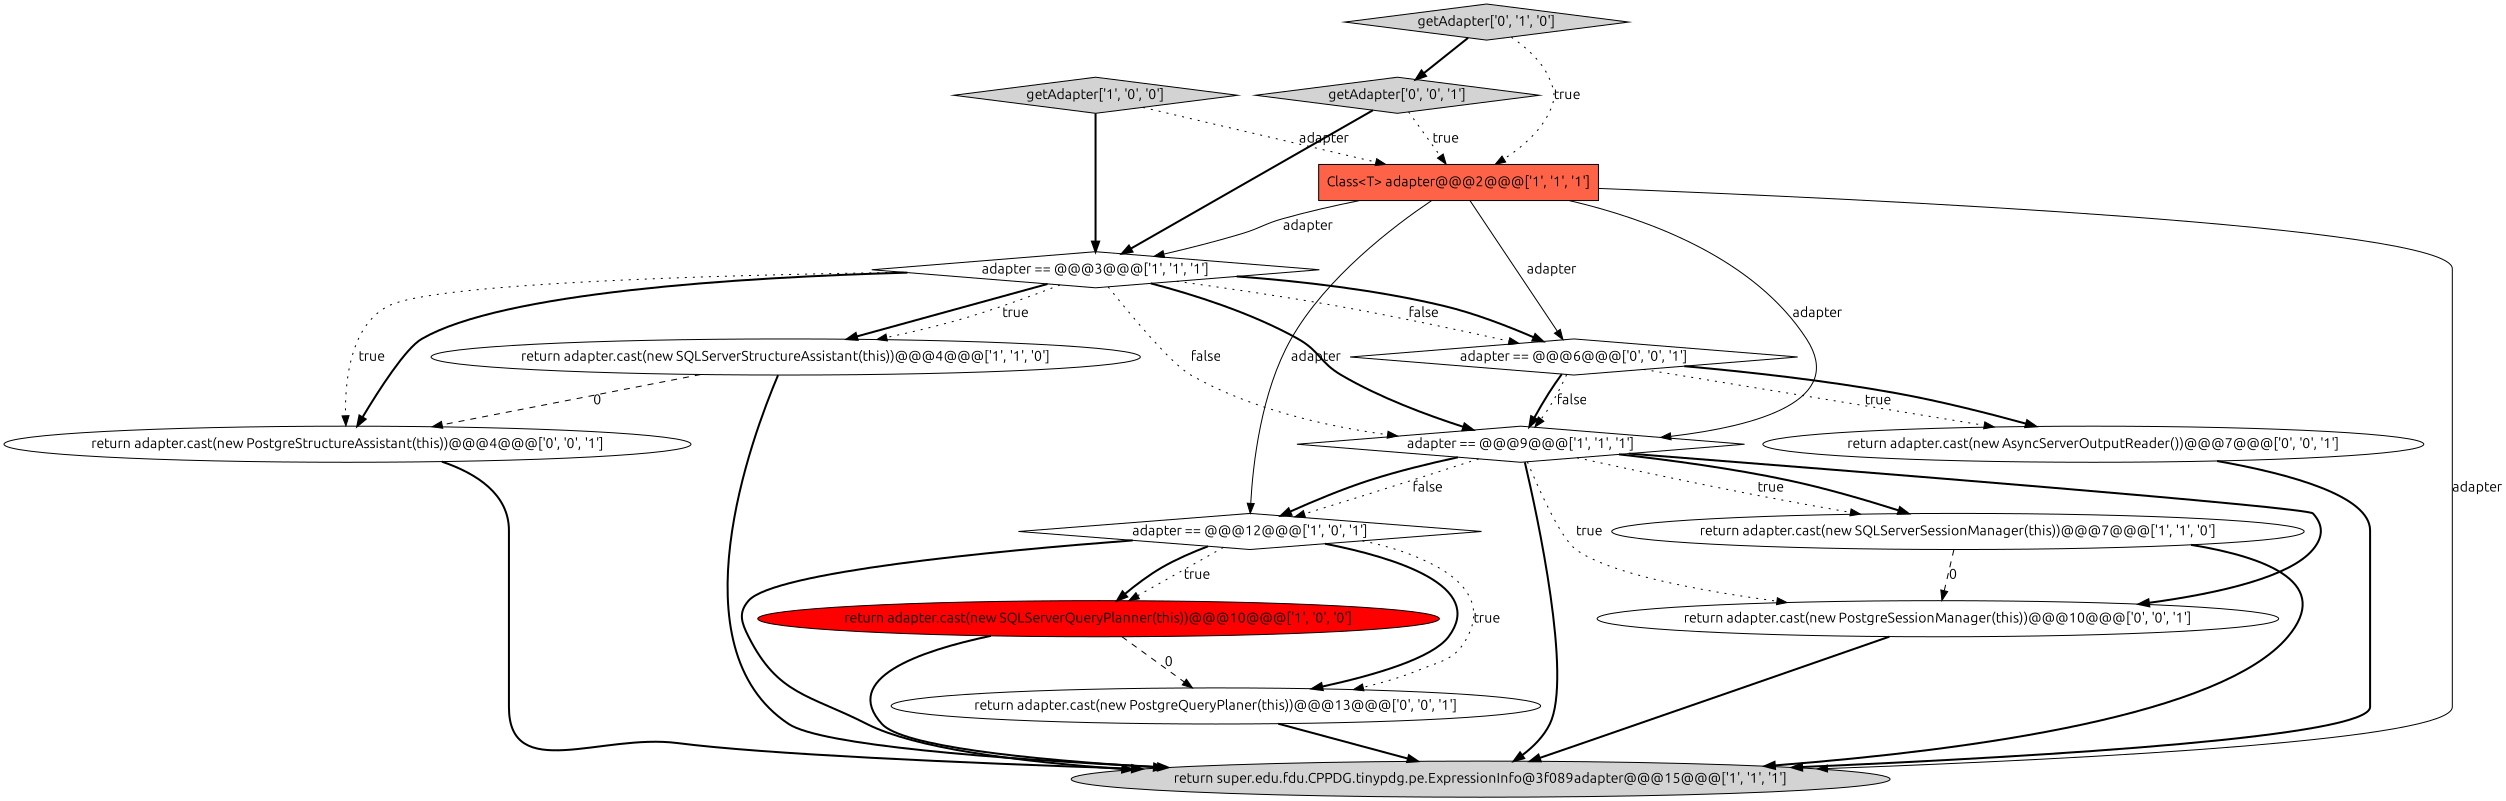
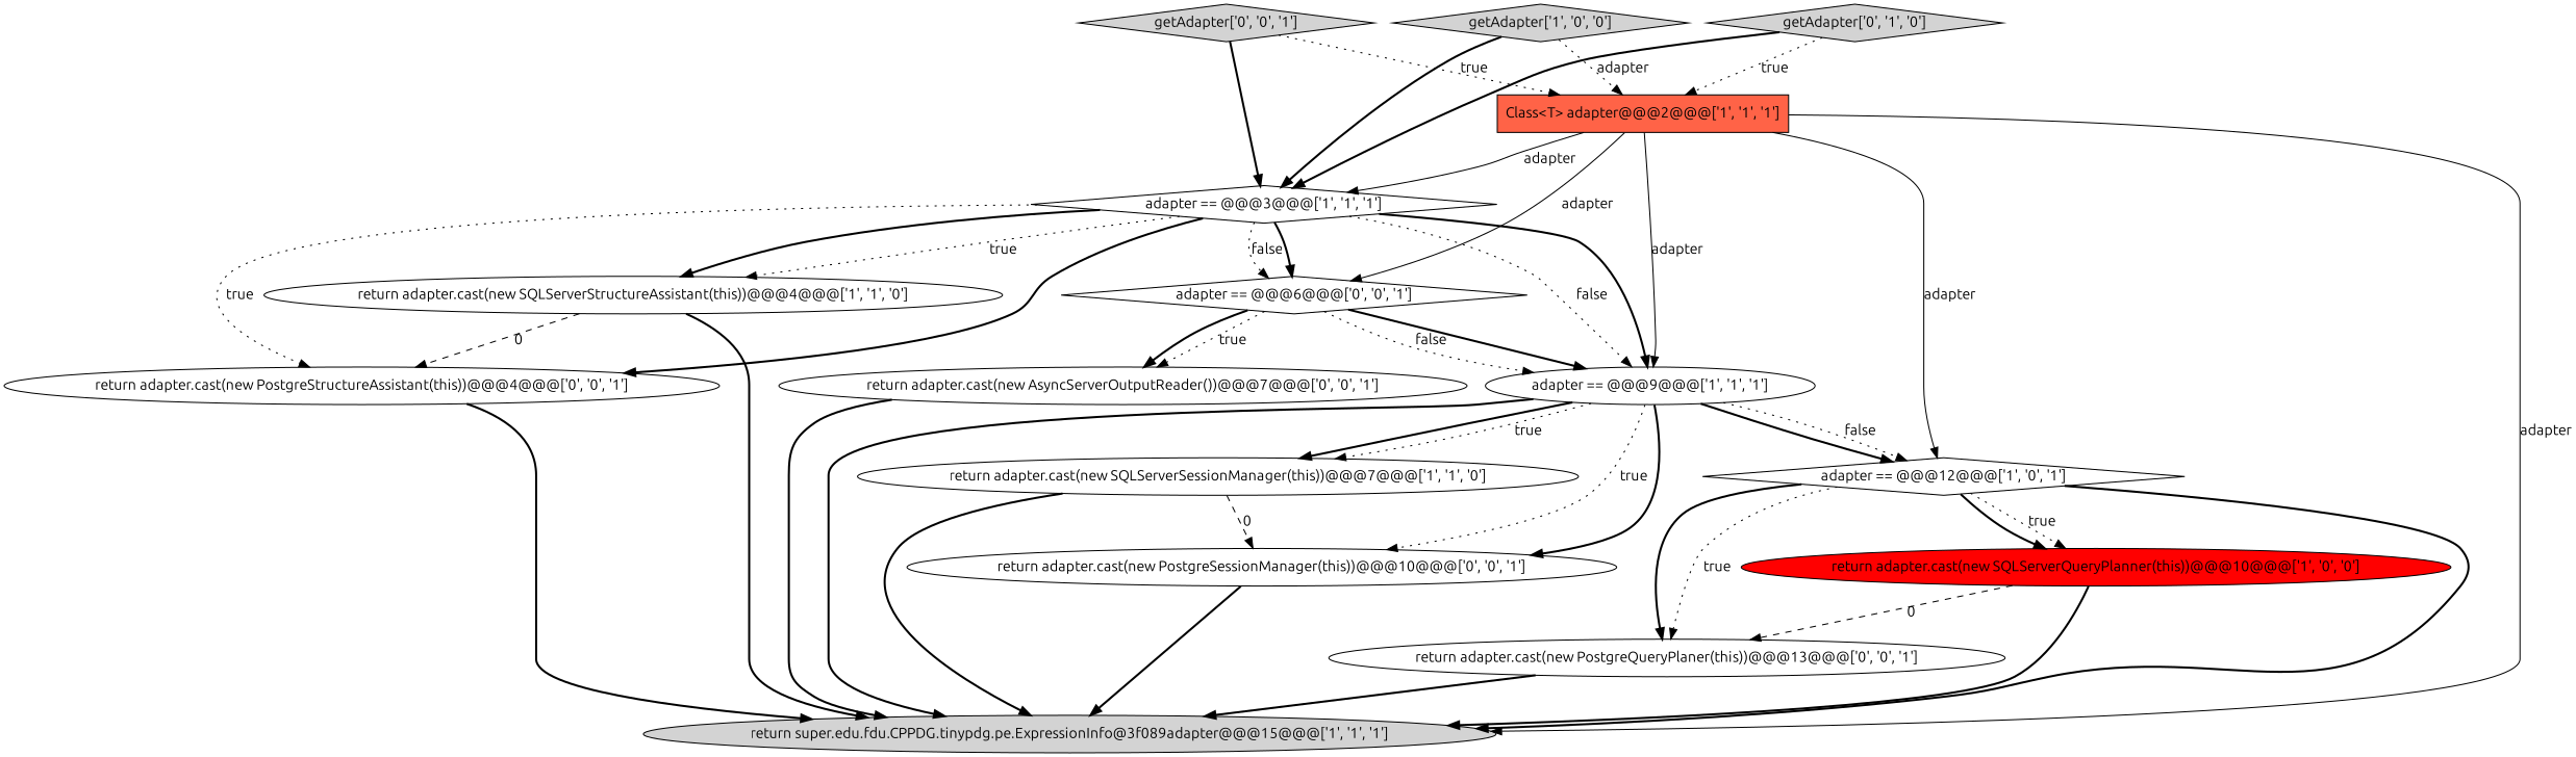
  digraph {
    fontname=Ubuntu
    node [fillcolor=white fontname=Ubuntu shape=ellipse style=filled]
    edge [fontname=Ubuntu style=bold]
    n1 [label="return adapter.cast(new PostgreQueryPlaner(this))@@@13@@@['0', '0', '1']"]
    n2 [fillcolor=lightgray label="return super.edu.fdu.CPPDG.tinypdg.pe.ExpressionInfo@3f089adapter@@@15@@@['1', '1', '1']"]
-   n3 [label="adapter == @@@9@@@['1', '1', '1']" shape=diamond]
+   n3 [label="adapter == @@@9@@@['1', '1', '1']"]
    n4 [label="return adapter.cast(new PostgreSessionManager(this))@@@10@@@['0', '0', '1']"]
    n5 [label="adapter == @@@12@@@['1', '0', '1']" shape=diamond]
    n6 [label="return adapter.cast(new SQLServerSessionManager(this))@@@7@@@['1', '1', '0']"]
    n7 [fillcolor=red label="return adapter.cast(new SQLServerQueryPlanner(this))@@@10@@@['1', '0', '0']"]
    n8 [fillcolor=tomato label="Class<T> adapter@@@2@@@['1', '1', '1']" shape=box]
    n9 [label="adapter == @@@3@@@['1', '1', '1']" shape=diamond]
    n10 [label="adapter == @@@6@@@['0', '0', '1']" shape=diamond]
    n11 [label="return adapter.cast(new PostgreStructureAssistant(this))@@@4@@@['0', '0', '1']"]
    n12 [label="return adapter.cast(new SQLServerStructureAssistant(this))@@@4@@@['1', '1', '0']"]
    n13 [label="return adapter.cast(new AsyncServerOutputReader())@@@7@@@['0', '0', '1']"]
    n14 [fillcolor=lightgray label="getAdapter['1', '0', '0']" shape=diamond]
    n15 [fillcolor=lightgray label="getAdapter['0', '0', '1']" shape=diamond]
    n16 [fillcolor=lightgray label="getAdapter['0', '1', '0']" shape=diamond]
    n1 -> n2
    n3 -> n2
    n3 -> n4
    n3 -> n4 [label=true style=dotted]
    n3 -> n5
    n3 -> n5 [label=false style=dotted]
    n3 -> n6
    n3 -> n6 [label=true style=dotted]
    n4 -> n2
    n5 -> n1
    n5 -> n1 [label=true style=dotted]
    n5 -> n2
    n5 -> n7 [label=true style=dotted]
    n5 -> n7
    n6 -> n2
    n6 -> n4 [label=0 style=dashed]
    n7 -> n1 [label=0 style=dashed]
    n7 -> n2
    n8 -> n2 [label=adapter style=solid]
    n8 -> n3 [label=adapter style=solid]
    n8 -> n5 [label=adapter style=solid]
    n8 -> n9 [label=adapter style=solid]
    n8 -> n10 [label=adapter style=solid]
    n9 -> n3
    n9 -> n3 [label=false style=dotted]
    n9 -> n10 [label=false style=dotted]
    n9 -> n10
    n9 -> n11 [label=true style=dotted]
    n9 -> n11
    n9 -> n12
    n9 -> n12 [label=true style=dotted]
    n10 -> n3
    n10 -> n3 [label=false style=dotted]
    n10 -> n13 [label=true style=dotted]
    n10 -> n13
    n11 -> n2
    n12 -> n2
    n12 -> n11 [label=0 style=dashed]
    n13 -> n2
    n14 -> n8 [label=adapter style=dotted]
    n14 -> n9
    n15 -> n8 [label=true style=dotted]
    n15 -> n9
    n16 -> n8 [label=true style=dotted]
-   n16 -> n15
+   n16 -> n9
  }
